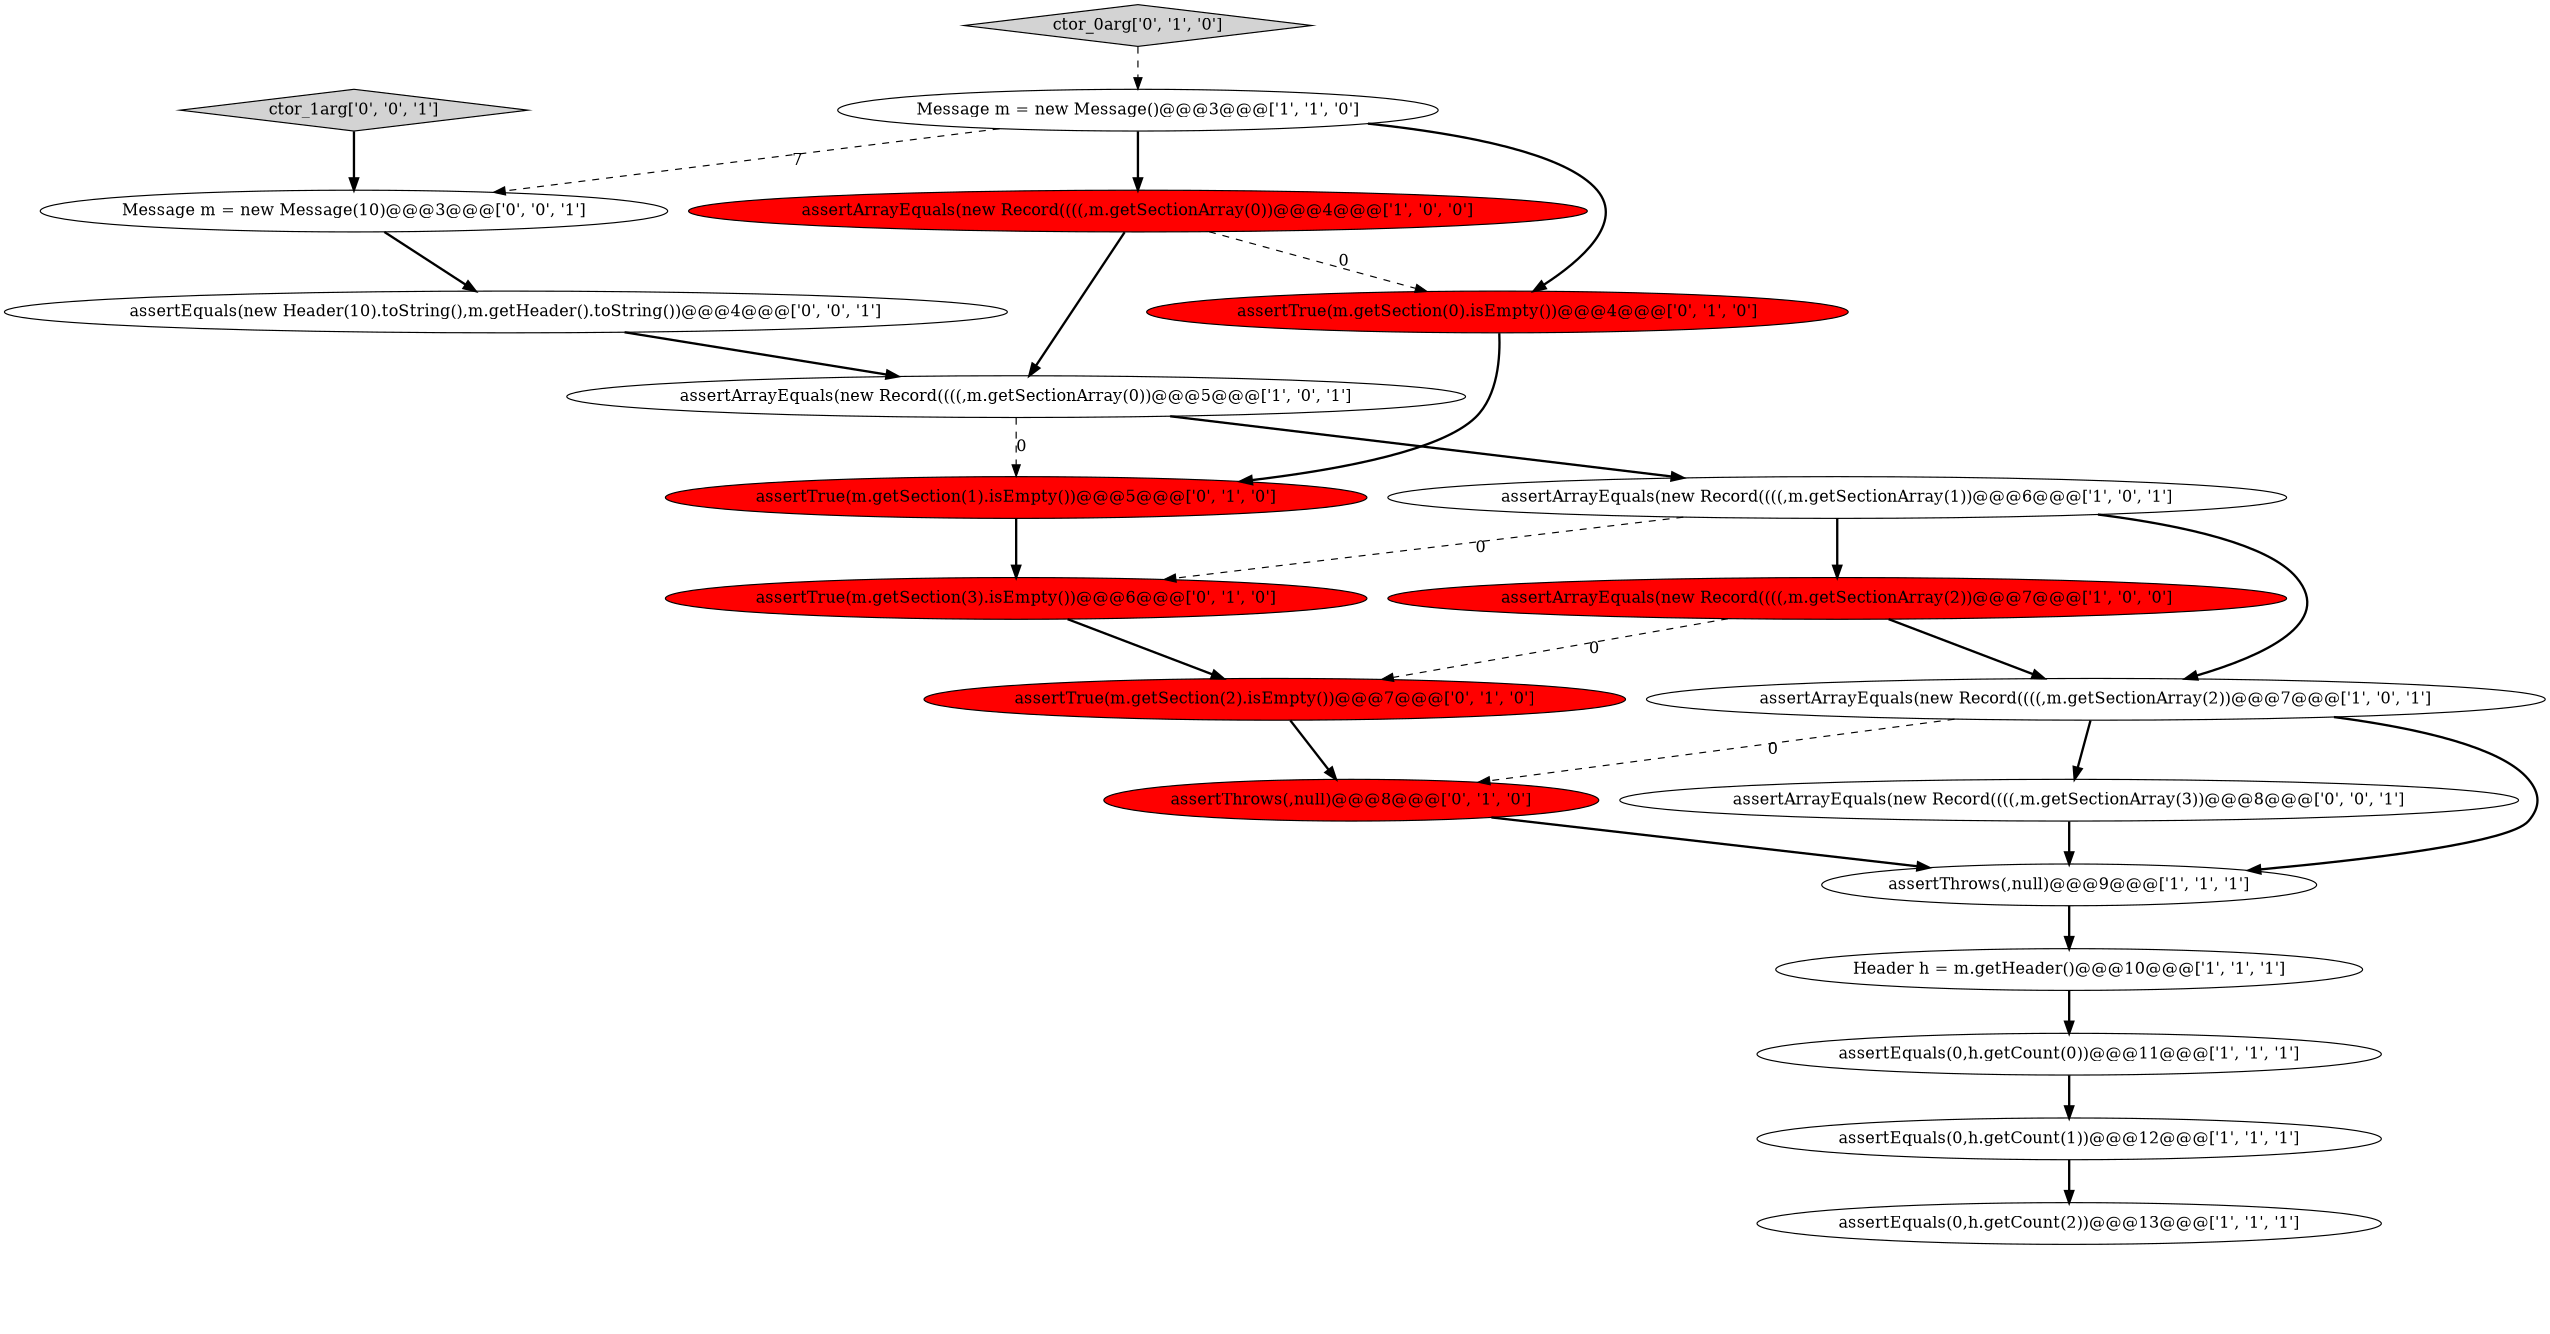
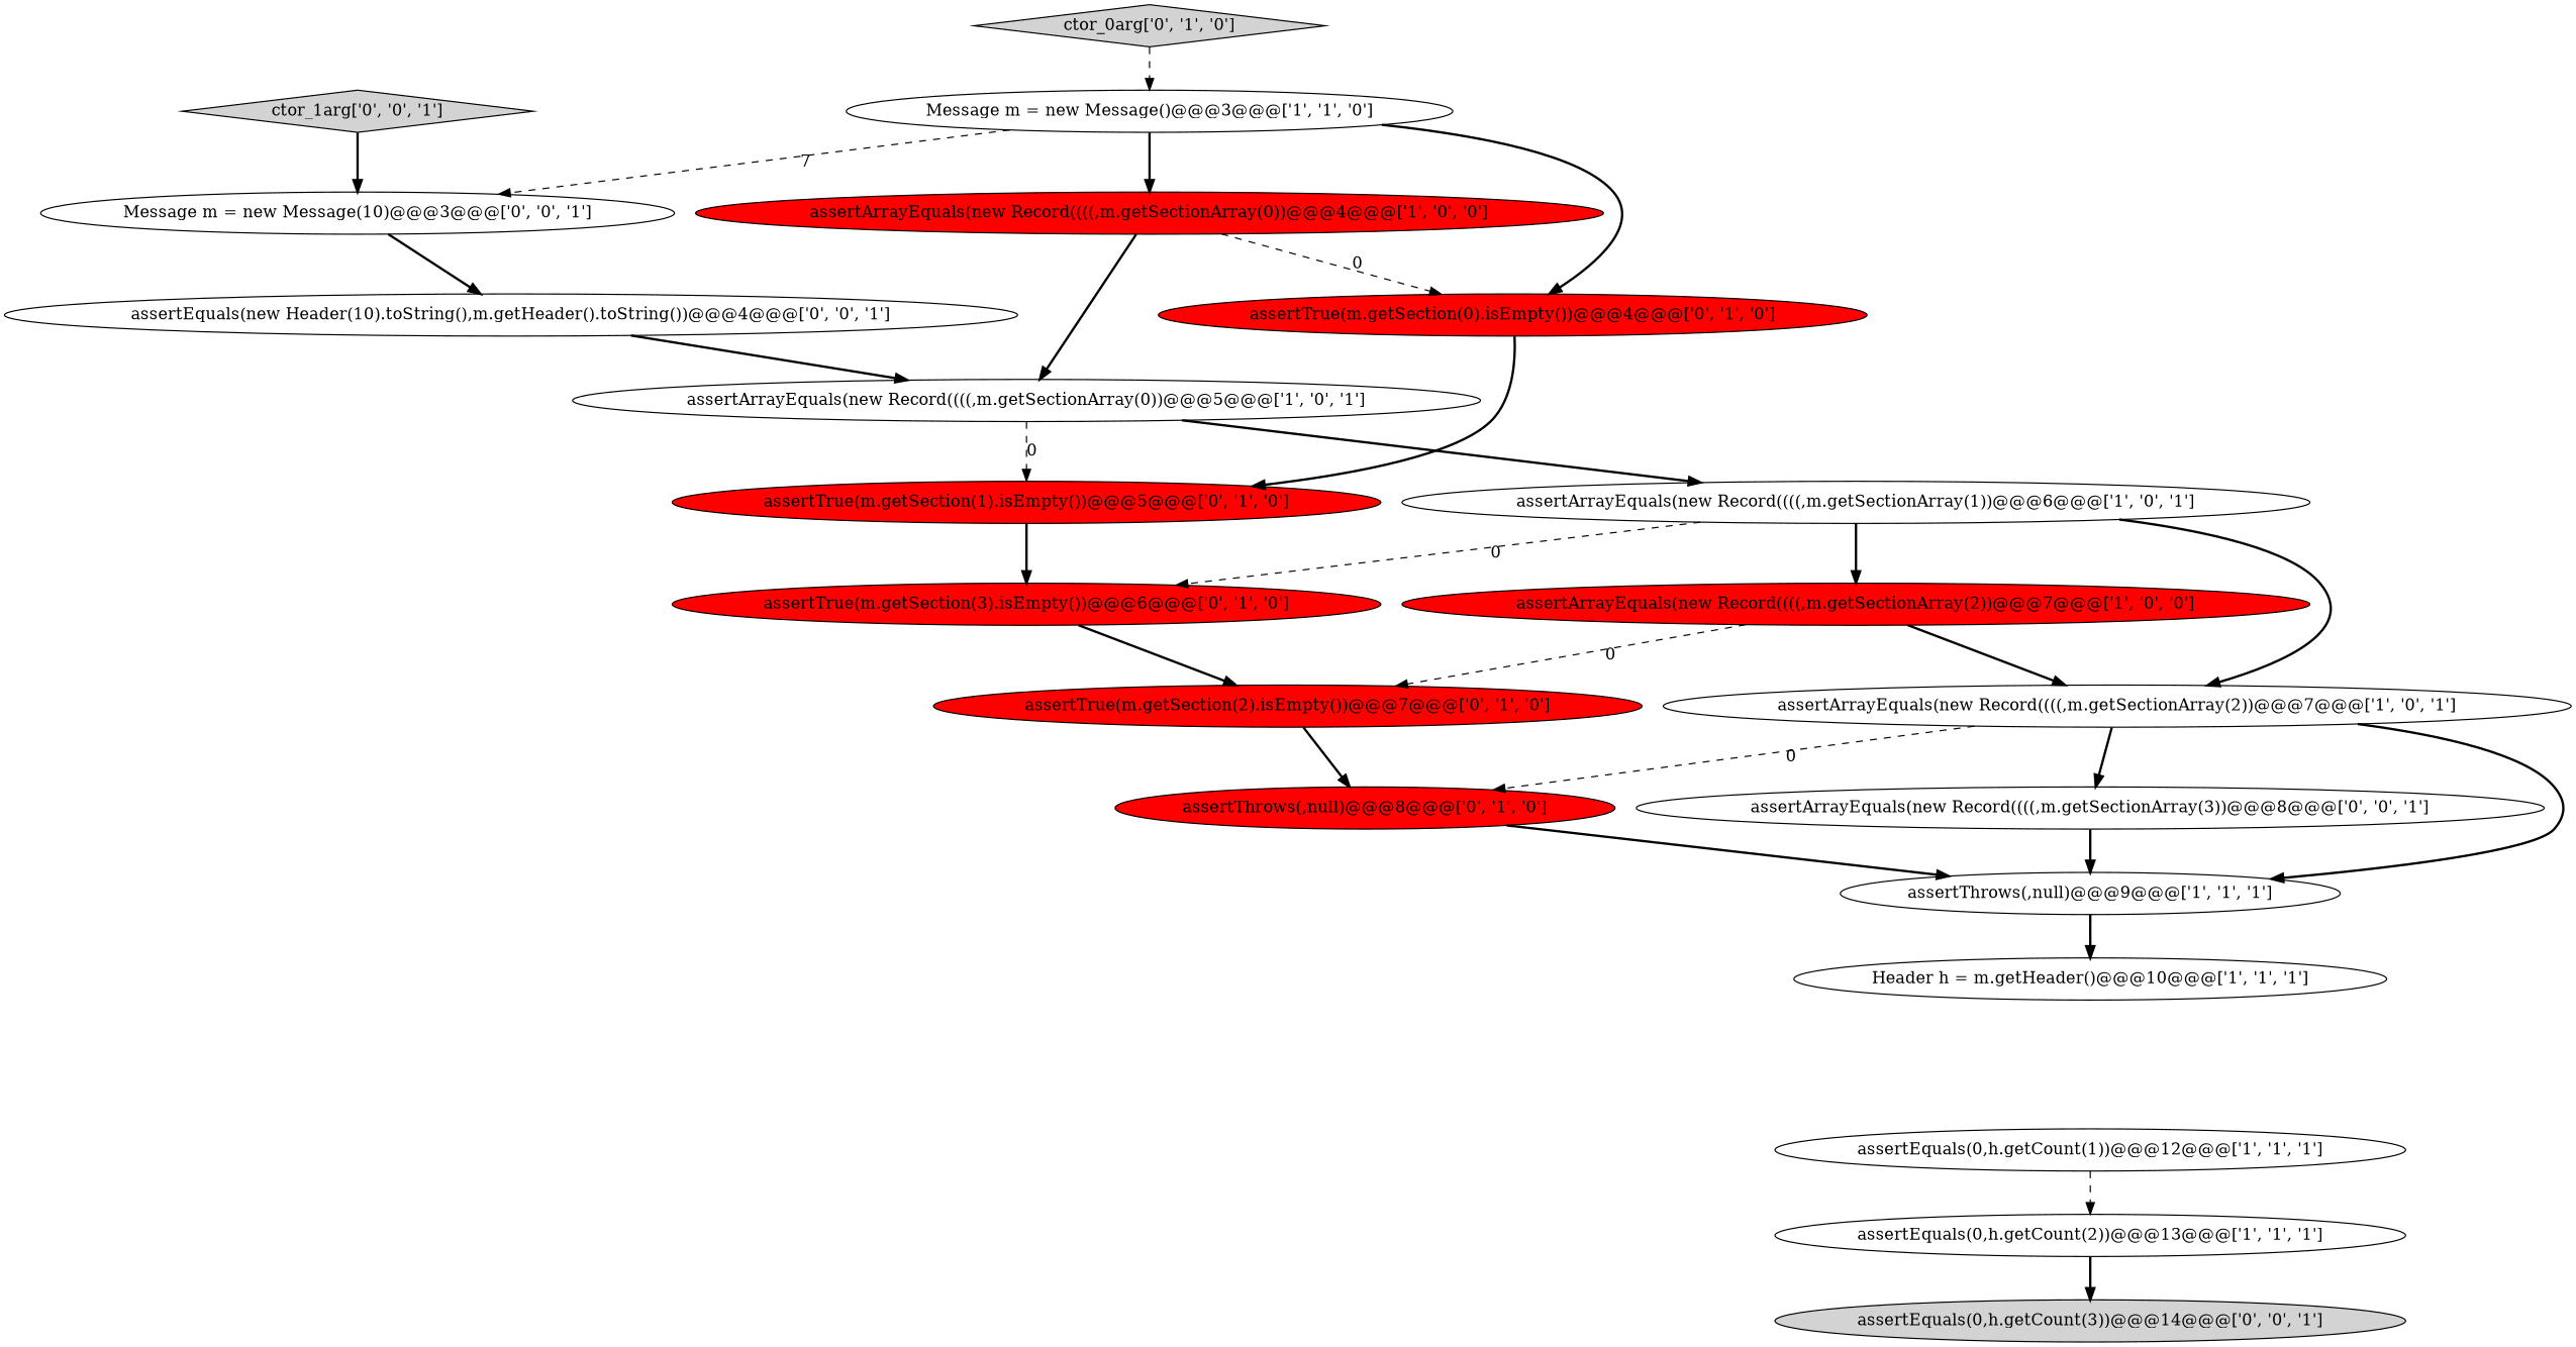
  digraph {
    node [fillcolor=white shape=ellipse style=filled]
    edge [style=bold]
    n1 [label="assertArrayEquals(new Record((((,m.getSectionArray(0))@@@5@@@['1', '0', '1']"]
    n2 [fillcolor=red label="assertTrue(m.getSection(1).isEmpty())@@@5@@@['0', '1', '0']"]
    n3 [label="assertArrayEquals(new Record((((,m.getSectionArray(1))@@@6@@@['1', '0', '1']"]
    n4 [fillcolor=red label="assertTrue(m.getSection(3).isEmpty())@@@6@@@['0', '1', '0']"]
    n5 [fillcolor=red label="assertArrayEquals(new Record((((,m.getSectionArray(2))@@@7@@@['1', '0', '0']"]
    n6 [label="assertArrayEquals(new Record((((,m.getSectionArray(2))@@@7@@@['1', '0', '1']"]
    n7 [label="assertEquals(0,h.getCount(1))@@@12@@@['1', '1', '1']"]
    n8 [label="assertEquals(0,h.getCount(2))@@@13@@@['1', '1', '1']"]
+   n9 [fillcolor=lightgray label="assertEquals(0,h.getCount(3))@@@14@@@['0', '0', '1']"]
    n10 [label="Message m = new Message()@@@3@@@['1', '1', '0']"]
    n11 [fillcolor=red label="assertTrue(m.getSection(0).isEmpty())@@@4@@@['0', '1', '0']"]
    n12 [label="Message m = new Message(10)@@@3@@@['0', '0', '1']"]
    n13 [fillcolor=red label="assertArrayEquals(new Record((((,m.getSectionArray(0))@@@4@@@['1', '0', '0']"]
    n14 [label="assertThrows(,null)@@@9@@@['1', '1', '1']"]
    n15 [label="Header h = m.getHeader()@@@10@@@['1', '1', '1']"]
-   n16 [label="assertEquals(0,h.getCount(0))@@@11@@@['1', '1', '1']"]
    n17 [label="assertArrayEquals(new Record((((,m.getSectionArray(3))@@@8@@@['0', '0', '1']"]
    n18 [label="assertEquals(new Header(10).toString(),m.getHeader().toString())@@@4@@@['0', '0', '1']"]
    n19 [fillcolor=red label="assertTrue(m.getSection(2).isEmpty())@@@7@@@['0', '1', '0']"]
    n20 [fillcolor=red label="assertThrows(,null)@@@8@@@['0', '1', '0']"]
    n21 [fillcolor=lightgray label="ctor_1arg['0', '0', '1']" shape=diamond]
    n22 [fillcolor=lightgray label="ctor_0arg['0', '1', '0']" shape=diamond]
    n1 -> n2 [label=0 style=dashed]
    n1 -> n3
    n2 -> n4
    n3 -> n4 [label=0 style=dashed]
    n3 -> n5
    n3 -> n6
    n4 -> n19
    n5 -> n6
    n5 -> n19 [label=0 style=dashed]
    n6 -> n14
    n6 -> n17
    n6 -> n20 [label=0 style=dashed]
-   n7 -> n8
+   n7 -> n8 [style=dashed]
+   n8 -> n9
    n10 -> n11
    n10 -> n12 [label=7 style=dashed]
    n10 -> n13
    n11 -> n2
    n12 -> n18
    n13 -> n1
    n13 -> n11 [label=0 style=dashed]
    n14 -> n15
-   n15 -> n16
-   n16 -> n7
    n17 -> n14
    n18 -> n1
    n19 -> n20
    n20 -> n14
    n21 -> n12
    n22 -> n10 [style=dashed]
  }
